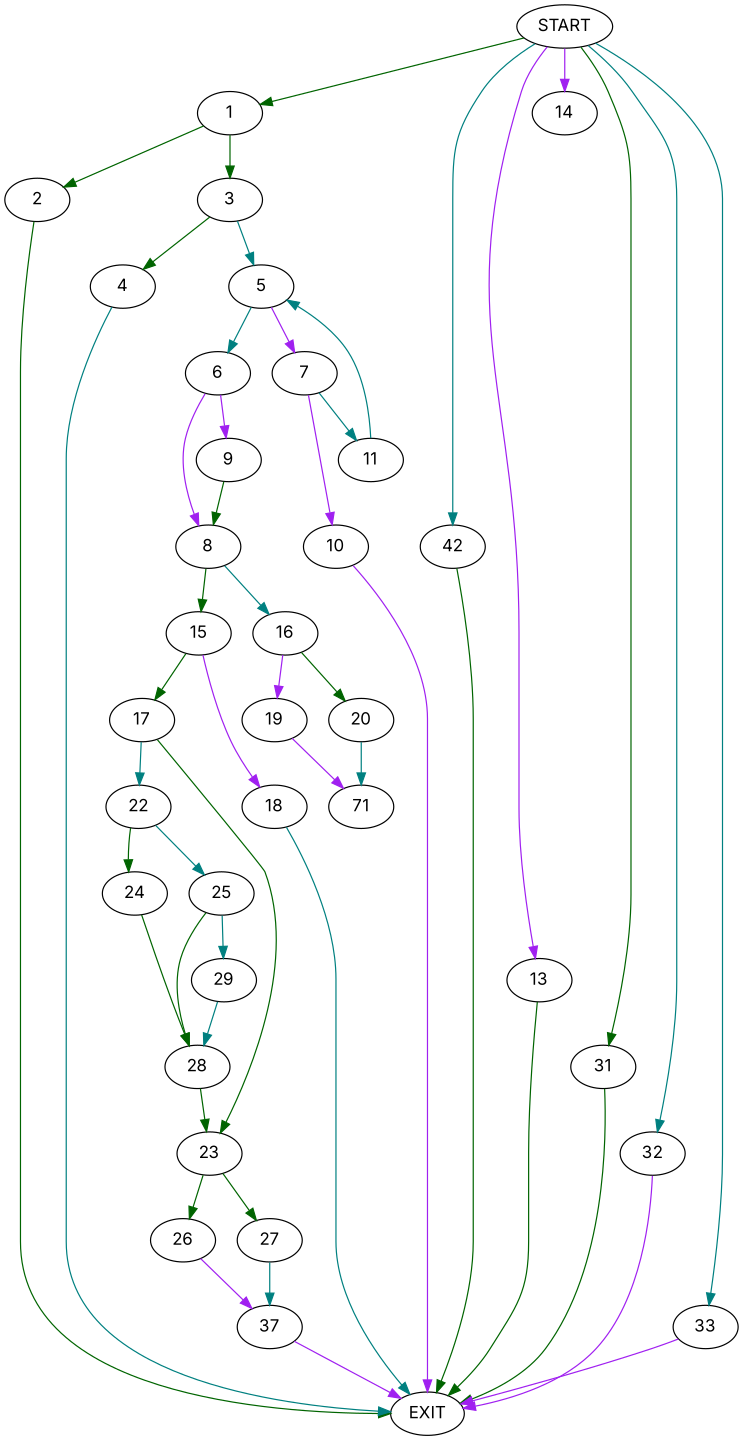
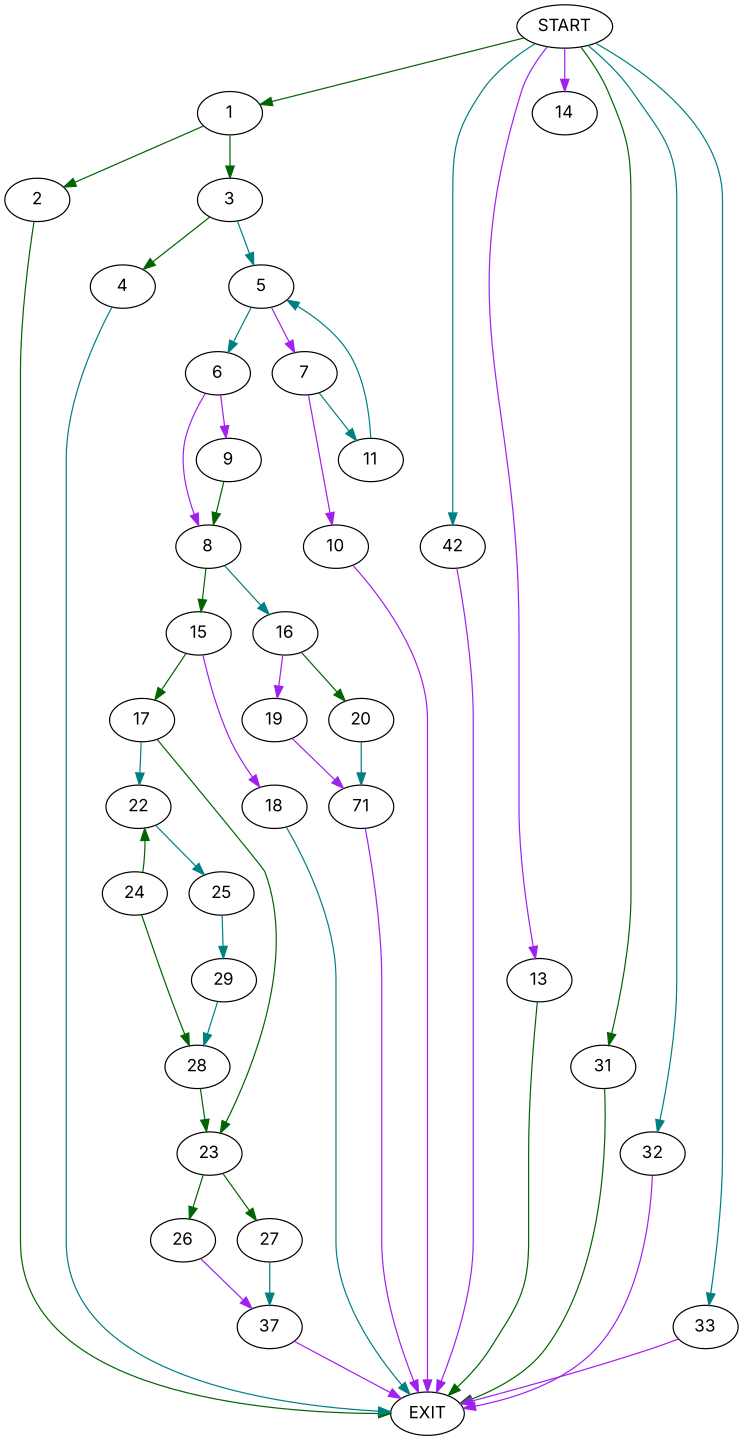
  digraph {
    fontname=Inter
    node [fontname=Inter]
    edge [color=darkgreen fontname=Inter]
    n1 [label=START]
    1
    n3 [label=42]
    13
    14
    31
    32
    33
    2
    3
    n11 [label=EXIT]
    4
    5
    6
    7
    8
    9
    10
    11
    15
    16
    17
    18
    19
    20
    22
    23
    n28 [label=71]
    24
    25
    26
    27
    28
    29
    n35 [label=37]
    n1 -> 1
    n1 -> n3 [color=teal]
    n1 -> 13 [color=purple]
    n1 -> 14 [color=purple]
    n1 -> 31
    n1 -> 32 [color=teal]
    n1 -> 33 [color=teal]
    1 -> 2
    1 -> 3
-   n3 -> n11
+   n3 -> n11 [color=purple]
    13 -> n11
    31 -> n11
    32 -> n11 [color=purple]
    33 -> n11 [color=purple]
    2 -> n11
    3 -> 4
    3 -> 5 [color=teal]
    4 -> n11 [color=teal]
    5 -> 6 [color=teal]
    5 -> 7 [color=purple]
    6 -> 8 [color=purple]
    6 -> 9 [color=purple]
    7 -> 10 [color=purple]
    7 -> 11 [color=teal]
    8 -> 15
    8 -> 16 [color=teal]
    9 -> 8
    10 -> n11 [color=purple]
    11 -> 5 [color=teal]
    15 -> 17
    15 -> 18 [color=purple]
    16 -> 19 [color=purple]
    16 -> 20
    17 -> 22 [color=teal]
    17 -> 23
    18 -> n11 [color=teal]
    19 -> n28 [color=purple]
    20 -> n28 [color=teal]
-   22 -> 24
+   24 -> 22
    22 -> 25 [color=teal]
    23 -> 26
    23 -> 27
+   n28 -> n11 [color=purple]
    24 -> 28
-   25 -> 28
    25 -> 29 [color=teal]
    26 -> n35 [color=purple]
    27 -> n35 [color=teal]
    28 -> 23
    29 -> 28 [color=teal]
    n35 -> n11 [color=purple]
  }
